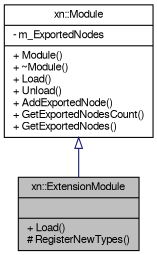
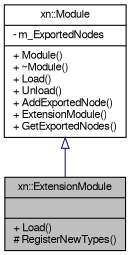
  digraph {
    node [color=black fontname=FreeSans fontsize=10 shape=record style=filled]
    n1 [fillcolor=grey75 fontcolor=black height=0.2 label="{xn::ExtensionModule\n||+ Load()\l# RegisterNewTypes()\l}" width=0.4]
-   n2 [fillcolor=white height=0.2 label="{xn::Module\n|- m_ExportedNodes\l|+ Module()\l+ ~Module()\l+ Load()\l+ Unload()\l+ AddExportedNode()\l+ GetExportedNodesCount()\l+ GetExportedNodes()\l}" width=0.4]
+   n2 [fillcolor=white height=0.2 label="{xn::Module\n|- m_ExportedNodes\l|+ Module()\l+ ~Module()\l+ Load()\l+ Unload()\l+ AddExportedNode()\l+ ExtensionModule()\l+ GetExportedNodes()\l}" width=0.4]
    n2 -> n1 [arrowtail=empty color=midnightblue dir=back fontname=FreeSans fontsize=10 labelfontname=FreeSans labelfontsize=10 style=solid]
  }
